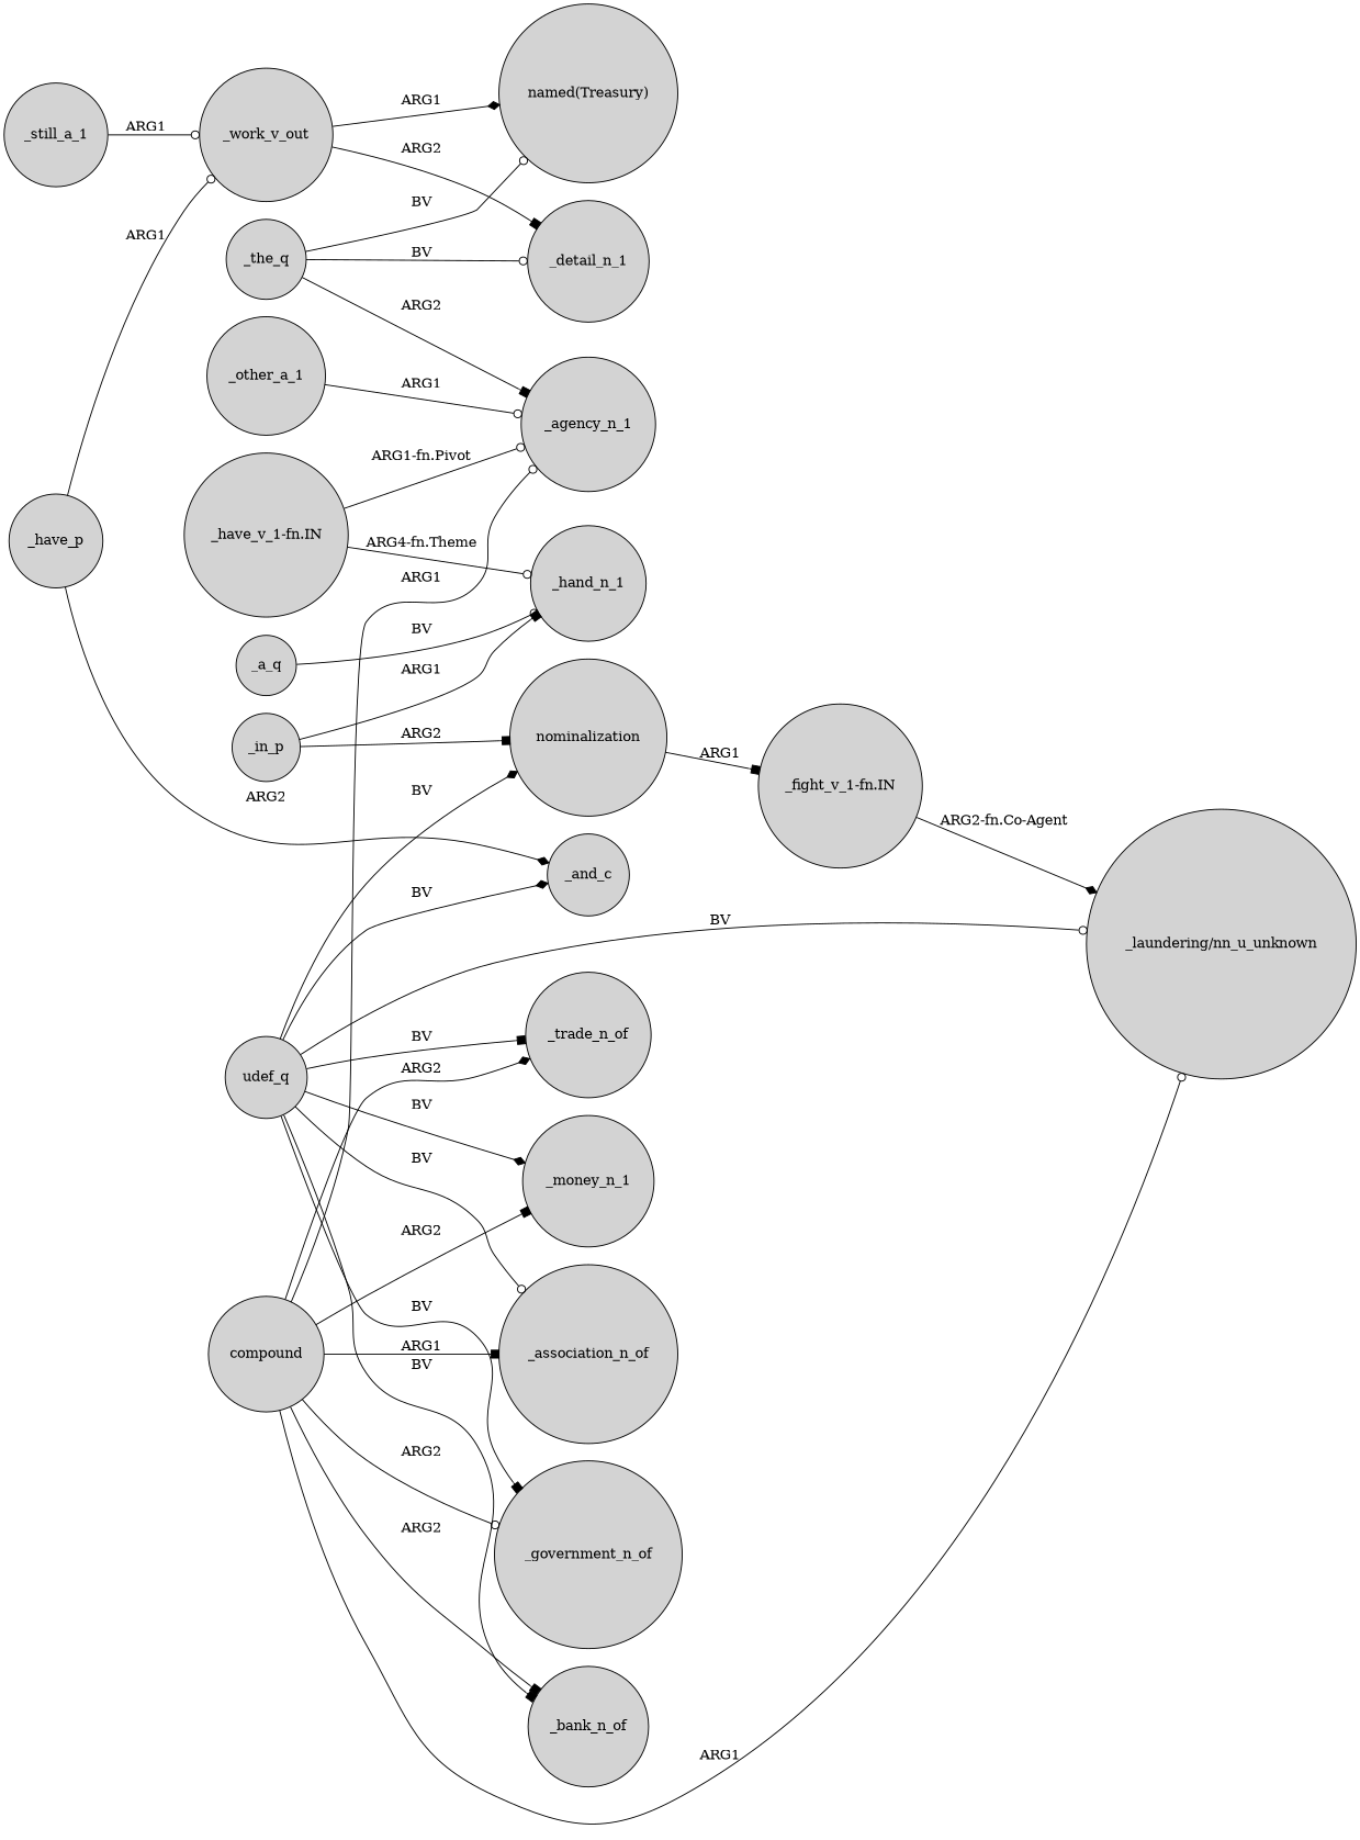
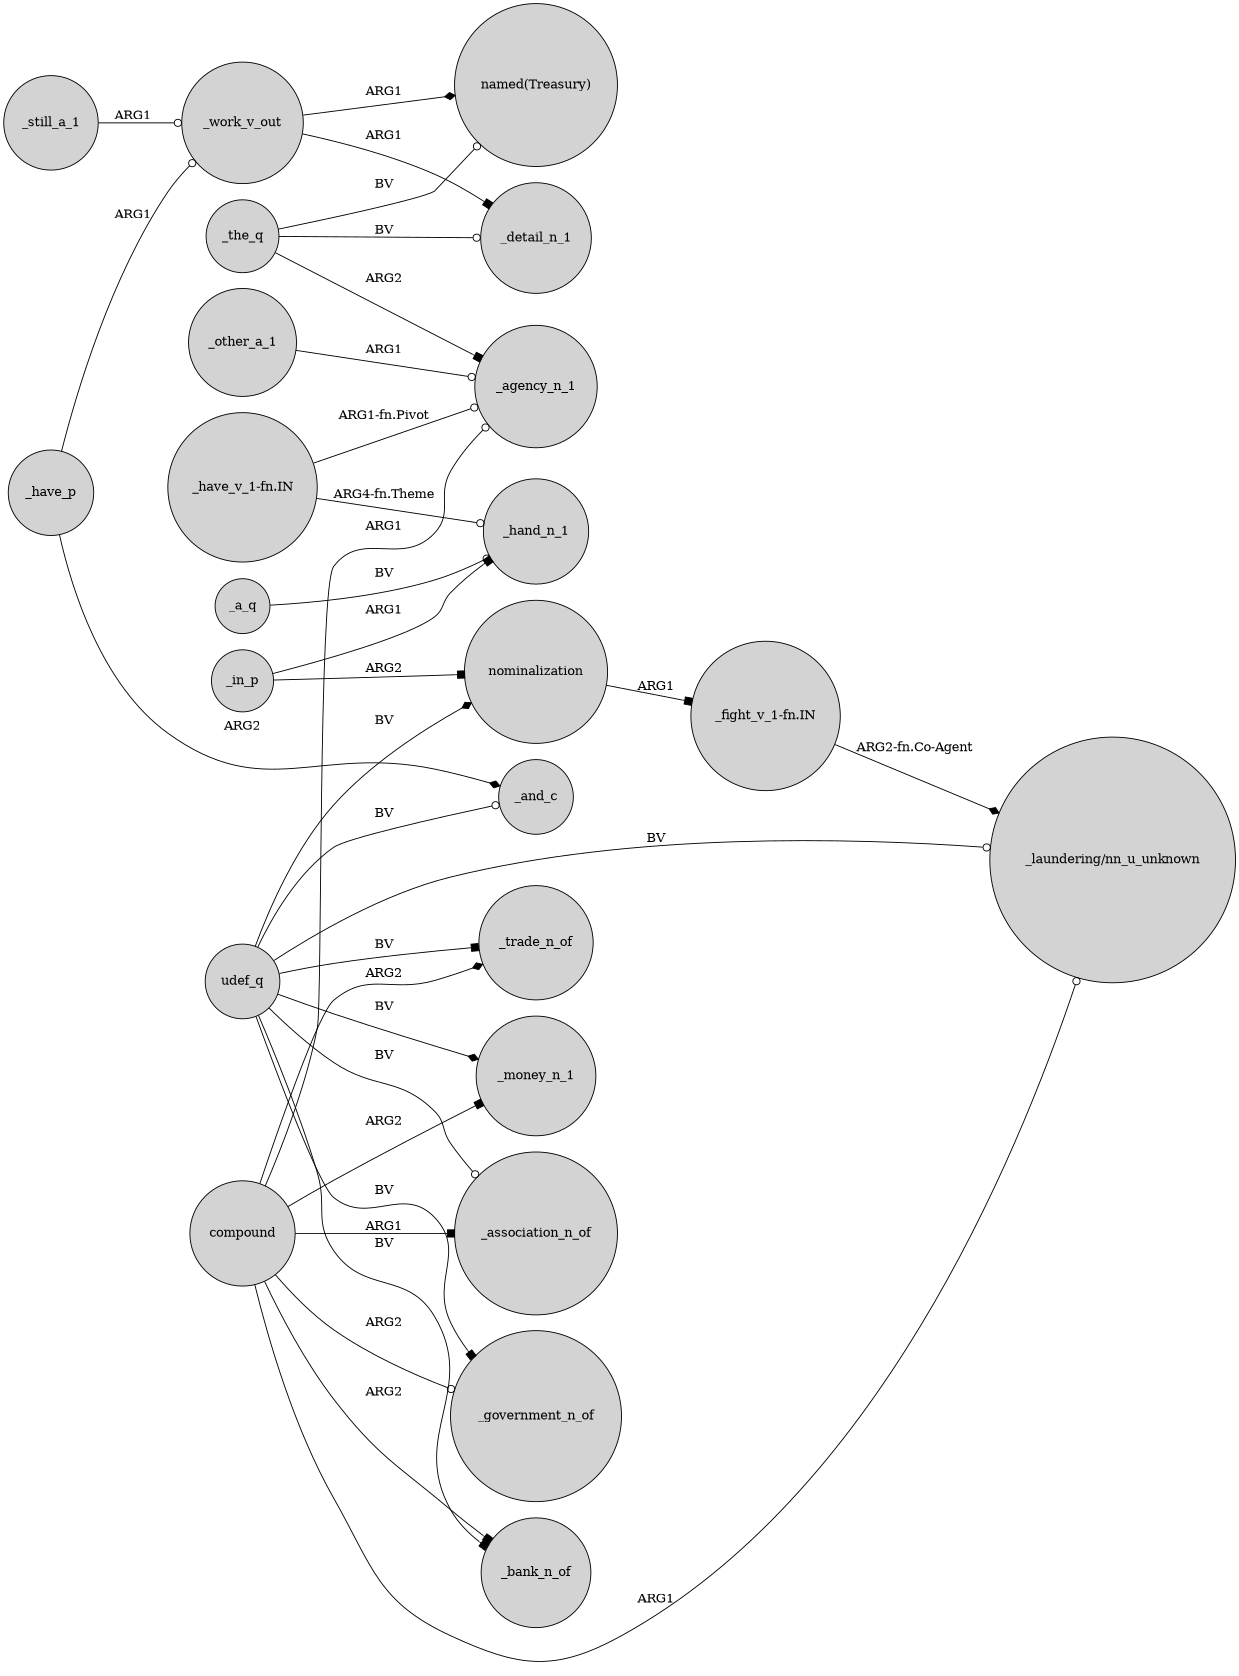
  digraph {
    rankdir=LR
    node [shape=circle style=filled]
    edge [arrowhead=odot]
    n1 [label=_have_p]
    _and_c
    _work_v_out
    _detail_n_1
    "named(Treasury)"
    _the_q
    _agency_n_1
    udef_q
    _trade_n_of
    _money_n_1
    _bank_n_of
    _government_n_of
    "_laundering/nn_u_unknown"
    nominalization
    _association_n_of
    "_fight_v_1-fn.IN"
    compound
    _in_p
    _hand_n_1
    _still_a_1
    "_have_v_1-fn.IN"
    _a_q
    _other_a_1
    n1 -> _and_c [arrowhead=diamond label=ARG2]
    n1 -> _work_v_out [label=ARG1]
-   _work_v_out -> _detail_n_1 [arrowhead=box label=ARG2]
+   _work_v_out -> _detail_n_1 [arrowhead=box label=ARG1]
    _work_v_out -> "named(Treasury)" [arrowhead=diamond label=ARG1]
    _the_q -> _detail_n_1 [label=BV]
    _the_q -> "named(Treasury)" [label=BV]
    _the_q -> _agency_n_1 [arrowhead=box label=ARG2]
-   udef_q -> _and_c [arrowhead=diamond label=BV]
+   udef_q -> _and_c [label=BV]
    udef_q -> _trade_n_of [arrowhead=box label=BV]
    udef_q -> _money_n_1 [arrowhead=diamond label=BV]
    udef_q -> _bank_n_of [arrowhead=box label=BV]
    udef_q -> _government_n_of [arrowhead=box label=BV]
    udef_q -> "_laundering/nn_u_unknown" [label=BV]
    udef_q -> nominalization [arrowhead=diamond label=BV]
    udef_q -> _association_n_of [label=BV]
    nominalization -> "_fight_v_1-fn.IN" [arrowhead=box label=ARG1]
    "_fight_v_1-fn.IN" -> "_laundering/nn_u_unknown" [arrowhead=diamond label="ARG2-fn.Co-Agent"]
    compound -> _agency_n_1 [label=ARG1]
    compound -> _trade_n_of [arrowhead=diamond label=ARG2]
    compound -> _money_n_1 [arrowhead=box label=ARG2]
    compound -> _bank_n_of [arrowhead=box label=ARG2]
    compound -> _government_n_of [label=ARG2]
    compound -> "_laundering/nn_u_unknown" [label=ARG1]
    compound -> _association_n_of [arrowhead=box label=ARG1]
    _in_p -> nominalization [arrowhead=box label=ARG2]
    _in_p -> _hand_n_1 [arrowhead=box label=ARG1]
    _still_a_1 -> _work_v_out [label=ARG1]
    "_have_v_1-fn.IN" -> _agency_n_1 [label="ARG1-fn.Pivot"]
    "_have_v_1-fn.IN" -> _hand_n_1 [label="ARG4-fn.Theme"]
    _a_q -> _hand_n_1 [label=BV]
    _other_a_1 -> _agency_n_1 [label=ARG1]
  }
